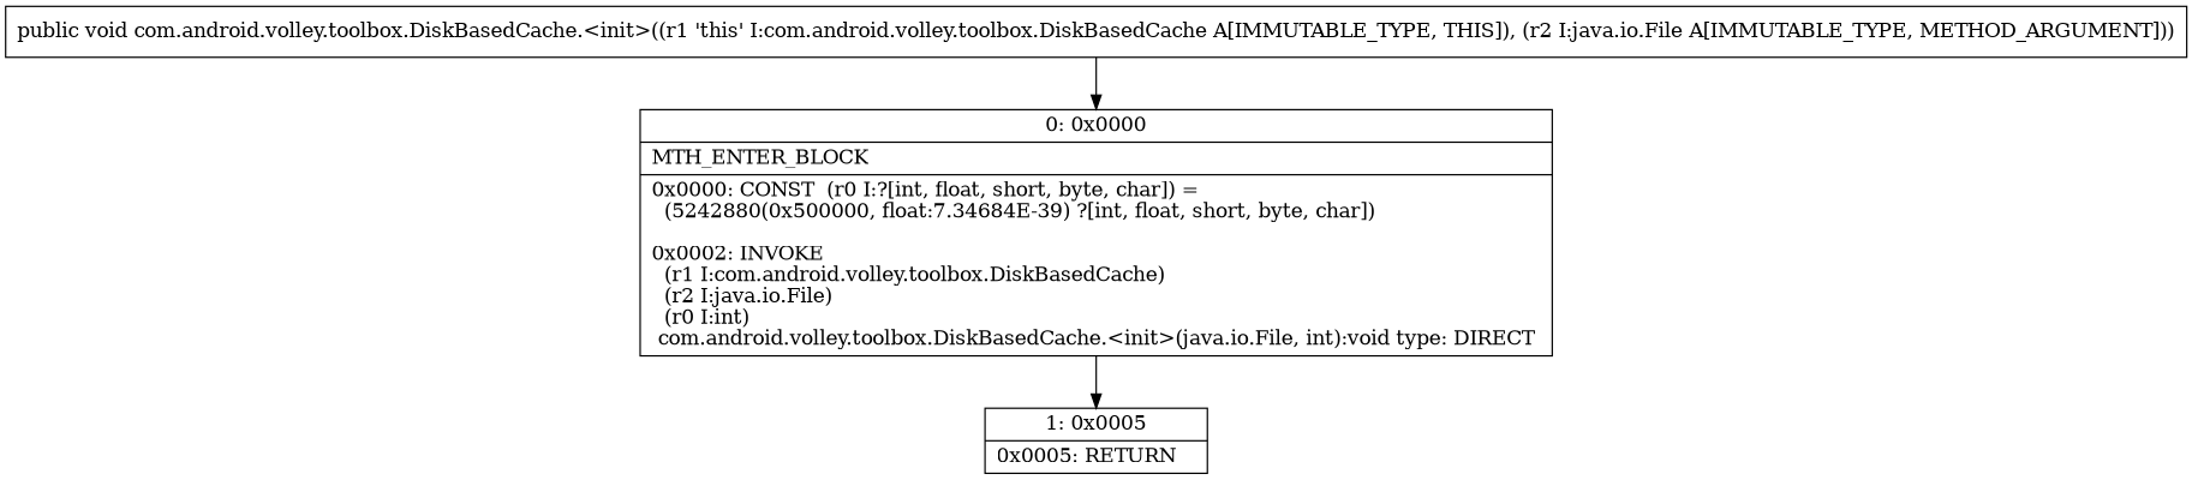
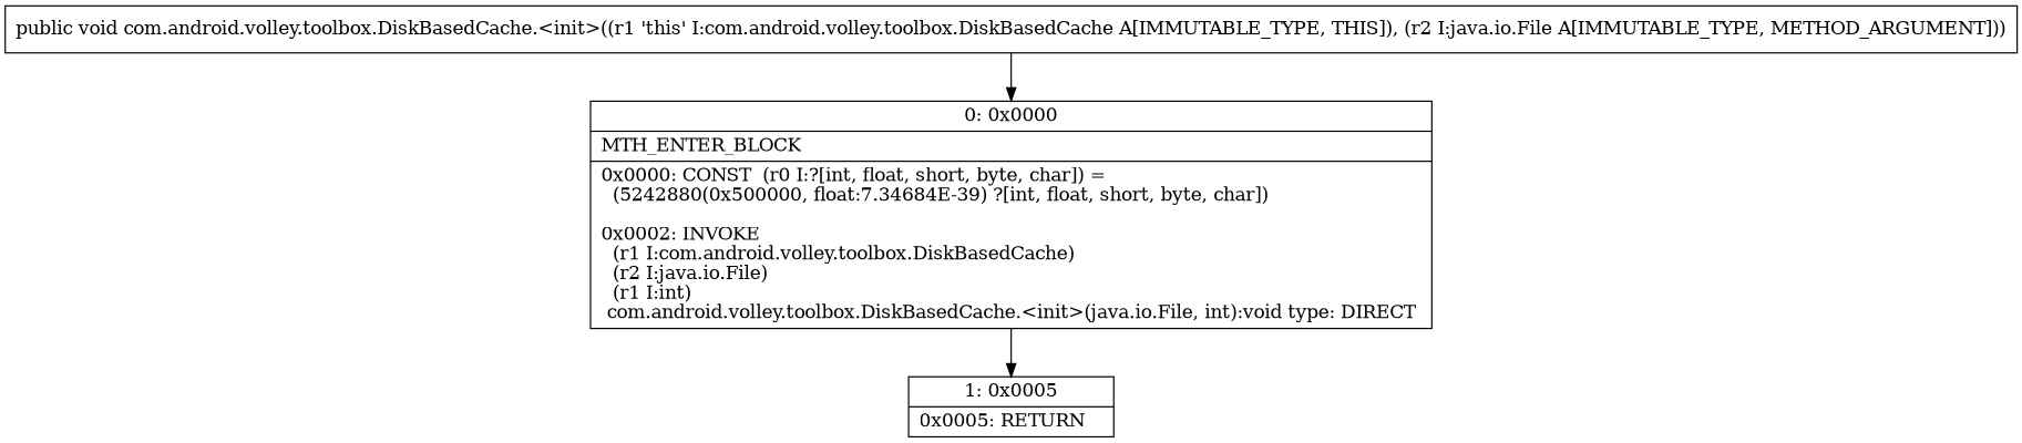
  digraph {
    node [shape=record]
-   n1 [label="{0\:\ 0x0000|MTH_ENTER_BLOCK\l|0x0000: CONST  (r0 I:?[int, float, short, byte, char]) = \l  (5242880(0x500000, float:7.34684E\-39) ?[int, float, short, byte, char])\l \l0x0002: INVOKE  \l  (r1 I:com.android.volley.toolbox.DiskBasedCache)\l  (r2 I:java.io.File)\l  (r0 I:int)\l com.android.volley.toolbox.DiskBasedCache.\<init\>(java.io.File, int):void type: DIRECT \l}"]
+   n1 [label="{0\:\ 0x0000|MTH_ENTER_BLOCK\l|0x0000: CONST  (r0 I:?[int, float, short, byte, char]) = \l  (5242880(0x500000, float:7.34684E\-39) ?[int, float, short, byte, char])\l \l0x0002: INVOKE  \l  (r1 I:com.android.volley.toolbox.DiskBasedCache)\l  (r2 I:java.io.File)\l  (r1 I:int)\l com.android.volley.toolbox.DiskBasedCache.\<init\>(java.io.File, int):void type: DIRECT \l}"]
    n2 [label="{1\:\ 0x0005|0x0005: RETURN   \l}"]
    n3 [label="{public void com.android.volley.toolbox.DiskBasedCache.\<init\>((r1 'this' I:com.android.volley.toolbox.DiskBasedCache A[IMMUTABLE_TYPE, THIS]), (r2 I:java.io.File A[IMMUTABLE_TYPE, METHOD_ARGUMENT])) }"]
    n1 -> n2
    n3 -> n1
  }
